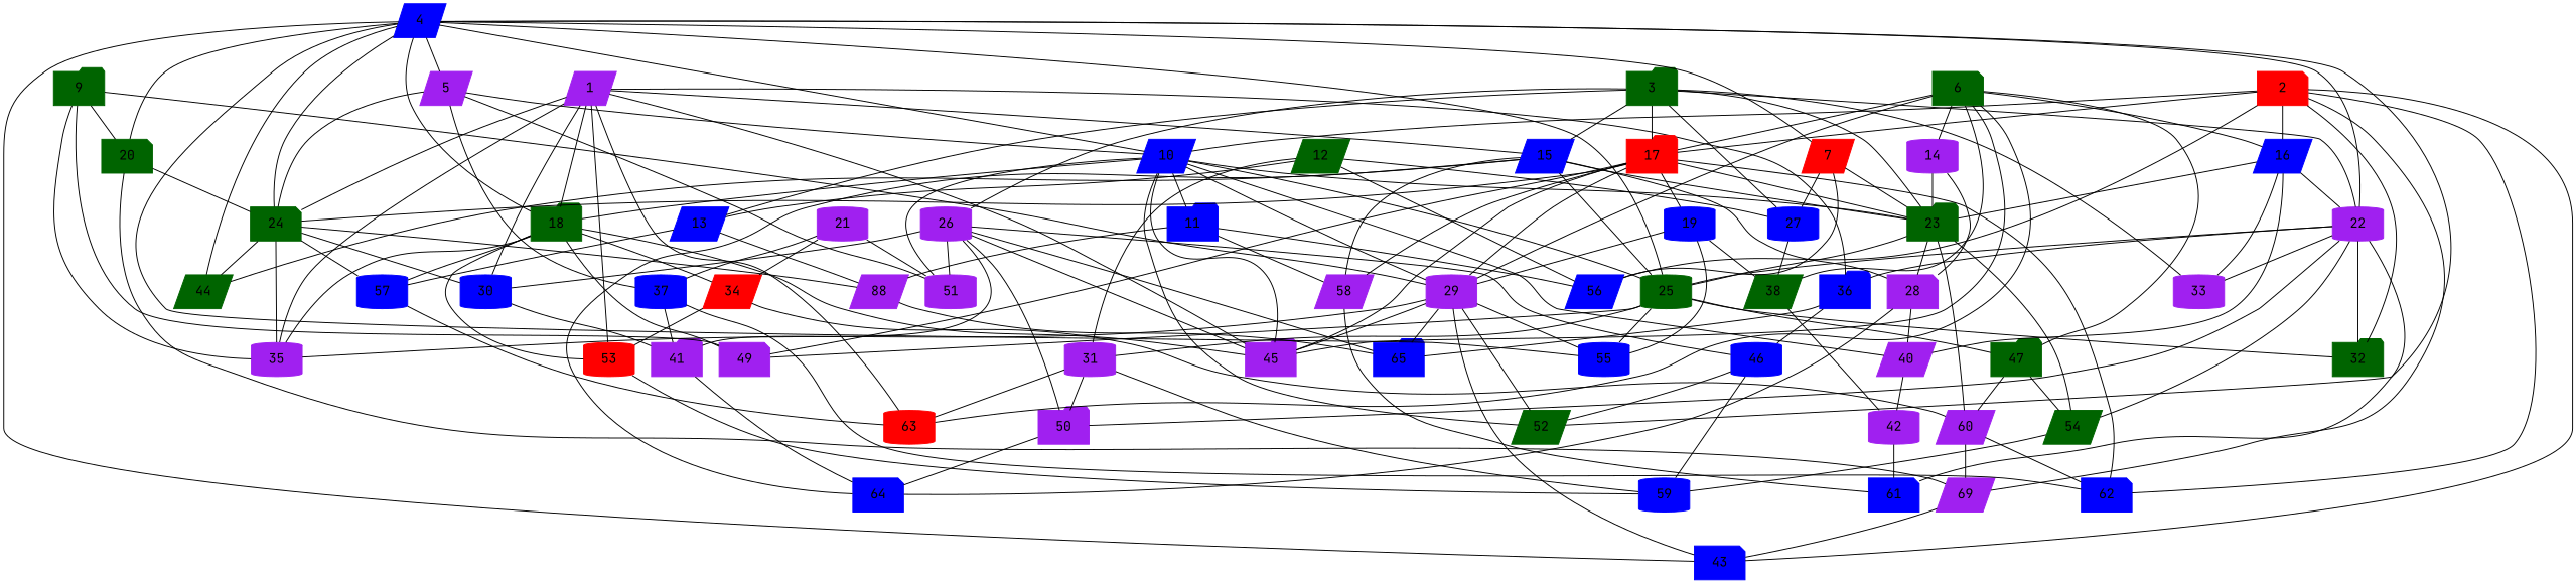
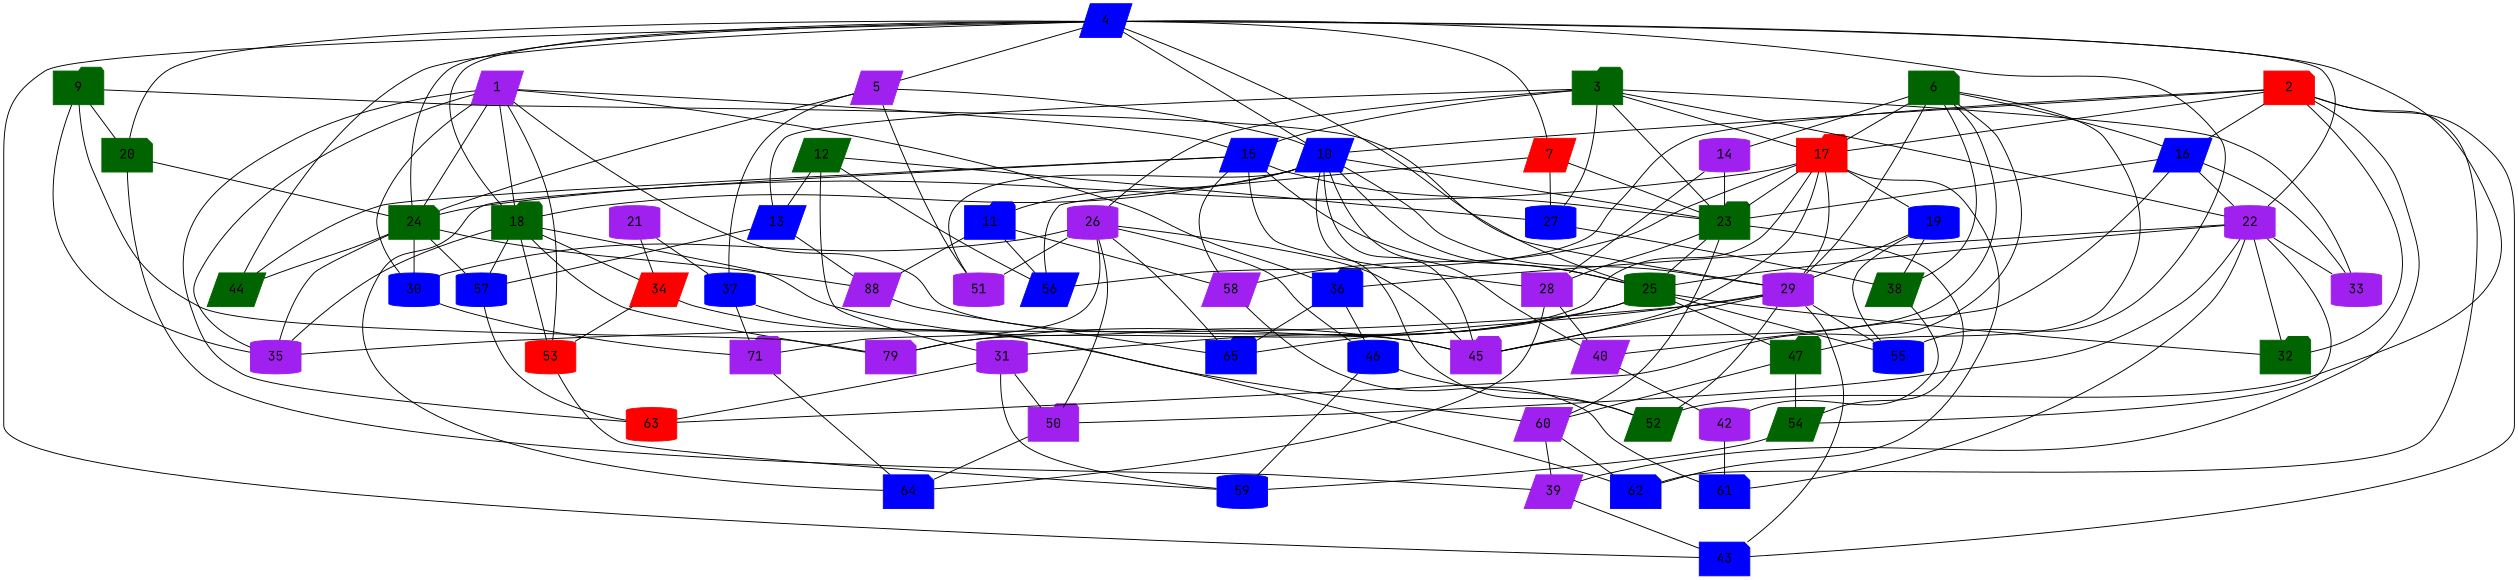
  graph {
    fontname="JetBrains Mono"
    node [color=purple fontname="JetBrains Mono" shape=cylinder style=filled]
    edge [fontname="JetBrains Mono" weight=1.0]
    1 [shape=parallelogram]
    15 [color=blue shape=parallelogram]
    18 [color=darkgreen shape=folder]
    24 [color=darkgreen shape=note]
    30 [color=blue]
    35
    36 [color=blue shape=folder]
    45 [shape=folder]
    53 [color=red]
    63 [color=red]
    23 [color=darkgreen shape=folder]
    25 [color=darkgreen]
    44 [color=darkgreen shape=parallelogram]
    58 [shape=parallelogram]
    28 [shape=note]
    64 [color=blue shape=note]
-   49 [shape=note]
+   49 [shape=note label=79]
    57 [color=blue]
    34 [color=red shape=parallelogram]
    n20 [label=88 shape=parallelogram]
-   41 [shape=folder]
+   41 [shape=folder label=71]
    46 [color=blue]
    65 [color=blue shape=folder]
    59 [color=blue]
    2 [color=red shape=note]
    10 [color=blue shape=parallelogram]
    16 [color=blue shape=parallelogram]
    17 [color=red shape=folder]
    32 [color=darkgreen shape=folder]
-   39 [shape=parallelogram label=69]
+   39 [shape=parallelogram]
    43 [color=blue shape=note]
    56 [color=blue shape=parallelogram]
    62 [color=blue shape=note]
    51
    52 [color=darkgreen shape=parallelogram]
    29
    11 [color=blue shape=folder]
    40 [shape=parallelogram]
    22
    33
    19 [color=blue]
    3 [color=darkgreen shape=folder]
    13 [color=blue shape=parallelogram]
    26
    27 [color=blue]
    61 [color=blue shape=note]
    50 [shape=folder]
    54 [color=darkgreen shape=parallelogram]
    60 [shape=parallelogram]
    38 [color=darkgreen shape=parallelogram]
    4 [color=blue shape=parallelogram]
    5 [shape=parallelogram]
    7 [color=red shape=parallelogram]
    20 [color=darkgreen shape=note]
    55 [color=blue]
    37 [color=blue]
    47 [color=darkgreen shape=folder]
    31
    6 [color=darkgreen shape=note]
    14
    42
    9 [color=darkgreen shape=folder]
    12 [color=darkgreen shape=parallelogram]
    21
    1 -- 15
    1 -- 18 [weight=2.0]
    1 -- 24
    1 -- 30
    1 -- 35
    1 -- 36
    1 -- 45
    1 -- 53
    1 -- 63
    15 -- 23
    15 -- 25
    15 -- 44
    15 -- 58
    15 -- 28
    15 -- 64
    18 -- 35
    18 -- 45
    18 -- 53
    18 -- 49
    18 -- 57
    18 -- 34
    24 -- 30
    24 -- 35 [weight=2.0]
    24 -- 44 [weight=2.0]
    24 -- 57
    24 -- n20
    30 -- 41
    36 -- 46
    36 -- 65
    53 -- 59
    23 -- 25 [weight=2.0]
    23 -- 28
    23 -- 54
    23 -- 60
    25 -- 49
    25 -- 32
    25 -- 55
    25 -- 47
    25 -- 31
    58 -- 61
    28 -- 64
    28 -- 40
    57 -- 63
    34 -- 53
    34 -- 60
    n20 -- 65
    41 -- 64
    46 -- 59
    46 -- 52
    2 -- 10
    2 -- 16 [weight=3.0]
    2 -- 17
    2 -- 32
    2 -- 39
    2 -- 43
    2 -- 56
    2 -- 62
    10 -- 18
    10 -- 45
    10 -- 23
    10 -- 25
    10 -- 51
    10 -- 52
    10 -- 29
    10 -- 11
    10 -- 40
    16 -- 23
    16 -- 40
    16 -- 22
    16 -- 33
    17 -- 24
    17 -- 45
    17 -- 23
    17 -- 58
    17 -- 49
    17 -- 62
    17 -- 29
    17 -- 19
    39 -- 43
    29 -- 35
    29 -- 45
    29 -- 65
    29 -- 43
    29 -- 52
    29 -- 55
    11 -- 58
    11 -- n20
    11 -- 56
    40 -- 42
    22 -- 36
    22 -- 25 [weight=2.0]
    22 -- 32 [weight=2.0]
    22 -- 33
    22 -- 61
    22 -- 50
    22 -- 54
    19 -- 29
    19 -- 38
    19 -- 55
    3 -- 15 [weight=3.0]
    3 -- 23
    3 -- 17
    3 -- 22
    3 -- 33
    3 -- 13
    3 -- 26
    3 -- 27
    13 -- 57
    13 -- n20
    26 -- 30
    26 -- 45 [weight=2.0]
    26 -- 41
    26 -- 46
    26 -- 65
    26 -- 51
    26 -- 50
    27 -- 38
    50 -- 64
    54 -- 59
    60 -- 39
    60 -- 62
    38 -- 42
    4 -- 18
    4 -- 24
    4 -- 25
    4 -- 44
    4 -- 10
    4 -- 43
    4 -- 52
    4 -- 22
    4 -- 5
    4 -- 7
    4 -- 20
    4 -- 55
    5 -- 24
    5 -- 10
    5 -- 51
    5 -- 37
    7 -- 23
    7 -- 56
    7 -- 27
    20 -- 24
    20 -- 39
    37 -- 41
    37 -- 62
    47 -- 54
    47 -- 60
    31 -- 63
    31 -- 59
    31 -- 50
    6 -- 45
    6 -- 63
    6 -- 16
    6 -- 17 [weight=2.0]
    6 -- 29 [weight=2.0]
    6 -- 38
    6 -- 47
    6 -- 14
    14 -- 23
    14 -- 28
    42 -- 61
    9 -- 35
    9 -- 49
    9 -- 29
    9 -- 20
    12 -- 56
    12 -- 13
    12 -- 27
    12 -- 31
    21 -- 34
-   21 -- 51
    21 -- 37
  }
